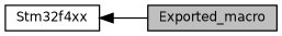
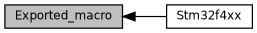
  digraph {
    rankdir=LR
    node [color=black fontname=Helvetica fontsize=10 shape=box style=filled]
    n1 [fillcolor=white height=0.2 label=Stm32f4xx width=0.4]
    n2 [fillcolor=grey75 fontcolor=black height=0.2 label=Exported_macro width=0.4]
-   n1 -> n2 [dir=back fontname=Helvetica fontsize=10 labelfontname=Helvetica labelfontsize=10 shape=plaintext style=solid]
+   n2 -> n1 [dir=back fontname=Helvetica fontsize=10 labelfontname=Helvetica labelfontsize=10 shape=plaintext style=solid]
  }
